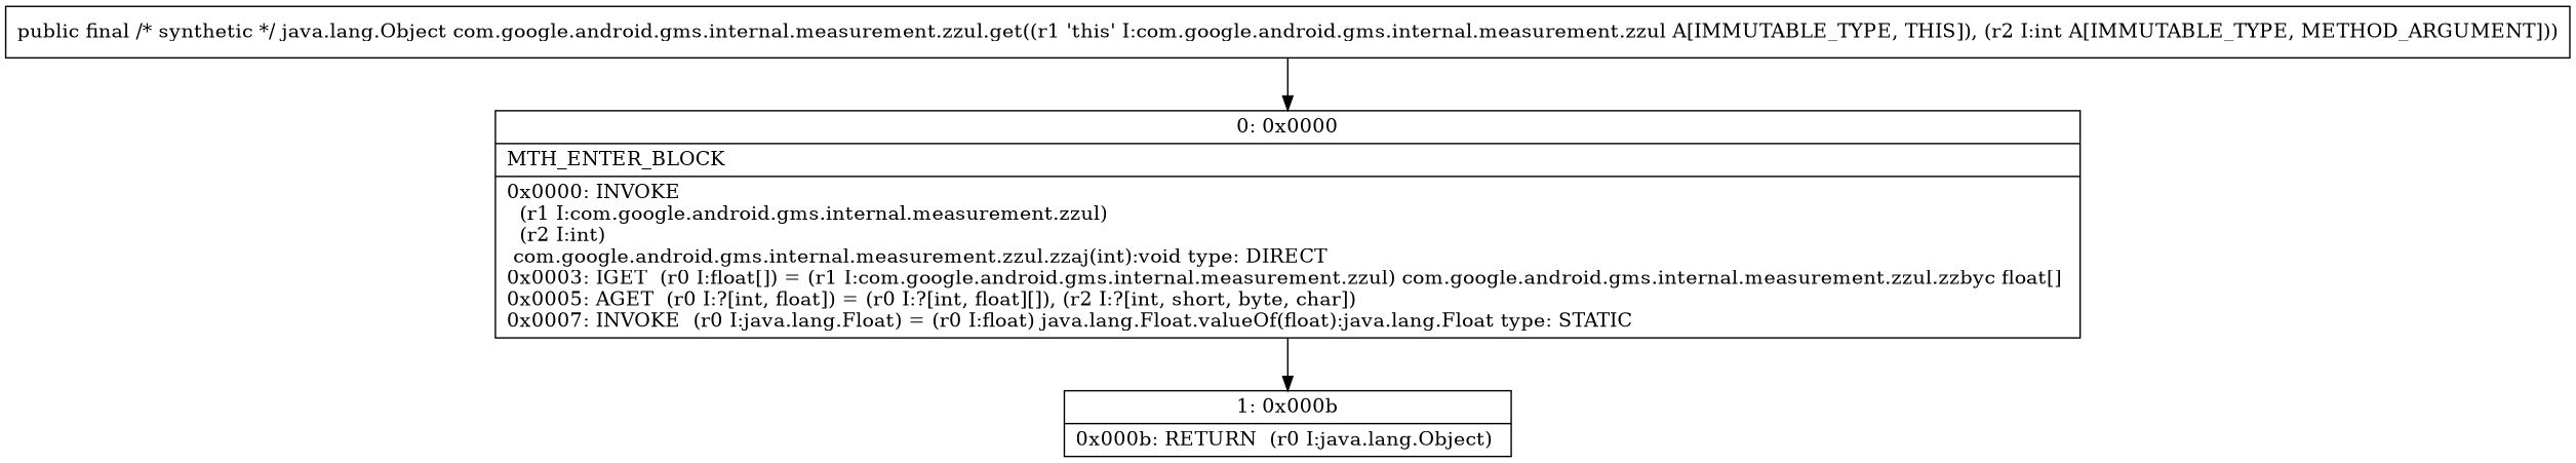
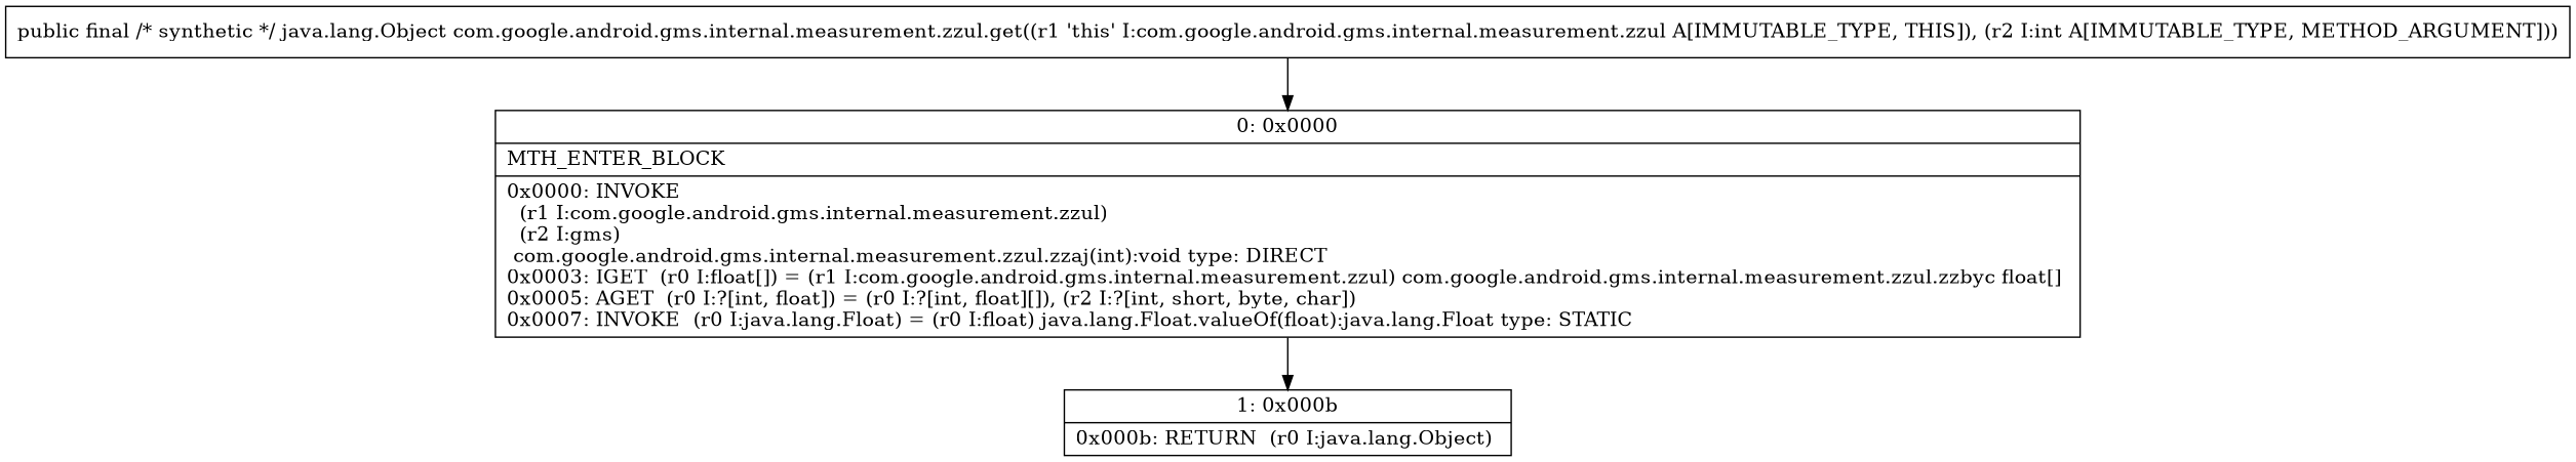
  digraph {
    node [shape=record]
-   n1 [label="{0\:\ 0x0000|MTH_ENTER_BLOCK\l|0x0000: INVOKE  \l  (r1 I:com.google.android.gms.internal.measurement.zzul)\l  (r2 I:int)\l com.google.android.gms.internal.measurement.zzul.zzaj(int):void type: DIRECT \l0x0003: IGET  (r0 I:float[]) = (r1 I:com.google.android.gms.internal.measurement.zzul) com.google.android.gms.internal.measurement.zzul.zzbyc float[] \l0x0005: AGET  (r0 I:?[int, float]) = (r0 I:?[int, float][]), (r2 I:?[int, short, byte, char]) \l0x0007: INVOKE  (r0 I:java.lang.Float) = (r0 I:float) java.lang.Float.valueOf(float):java.lang.Float type: STATIC \l}"]
+   n1 [label="{0\:\ 0x0000|MTH_ENTER_BLOCK\l|0x0000: INVOKE  \l  (r1 I:com.google.android.gms.internal.measurement.zzul)\l  (r2 I:gms)\l com.google.android.gms.internal.measurement.zzul.zzaj(int):void type: DIRECT \l0x0003: IGET  (r0 I:float[]) = (r1 I:com.google.android.gms.internal.measurement.zzul) com.google.android.gms.internal.measurement.zzul.zzbyc float[] \l0x0005: AGET  (r0 I:?[int, float]) = (r0 I:?[int, float][]), (r2 I:?[int, short, byte, char]) \l0x0007: INVOKE  (r0 I:java.lang.Float) = (r0 I:float) java.lang.Float.valueOf(float):java.lang.Float type: STATIC \l}"]
    n2 [label="{1\:\ 0x000b|0x000b: RETURN  (r0 I:java.lang.Object) \l}"]
    n3 [label="{public final \/* synthetic *\/ java.lang.Object com.google.android.gms.internal.measurement.zzul.get((r1 'this' I:com.google.android.gms.internal.measurement.zzul A[IMMUTABLE_TYPE, THIS]), (r2 I:int A[IMMUTABLE_TYPE, METHOD_ARGUMENT])) }"]
    n1 -> n2
    n3 -> n1
  }
